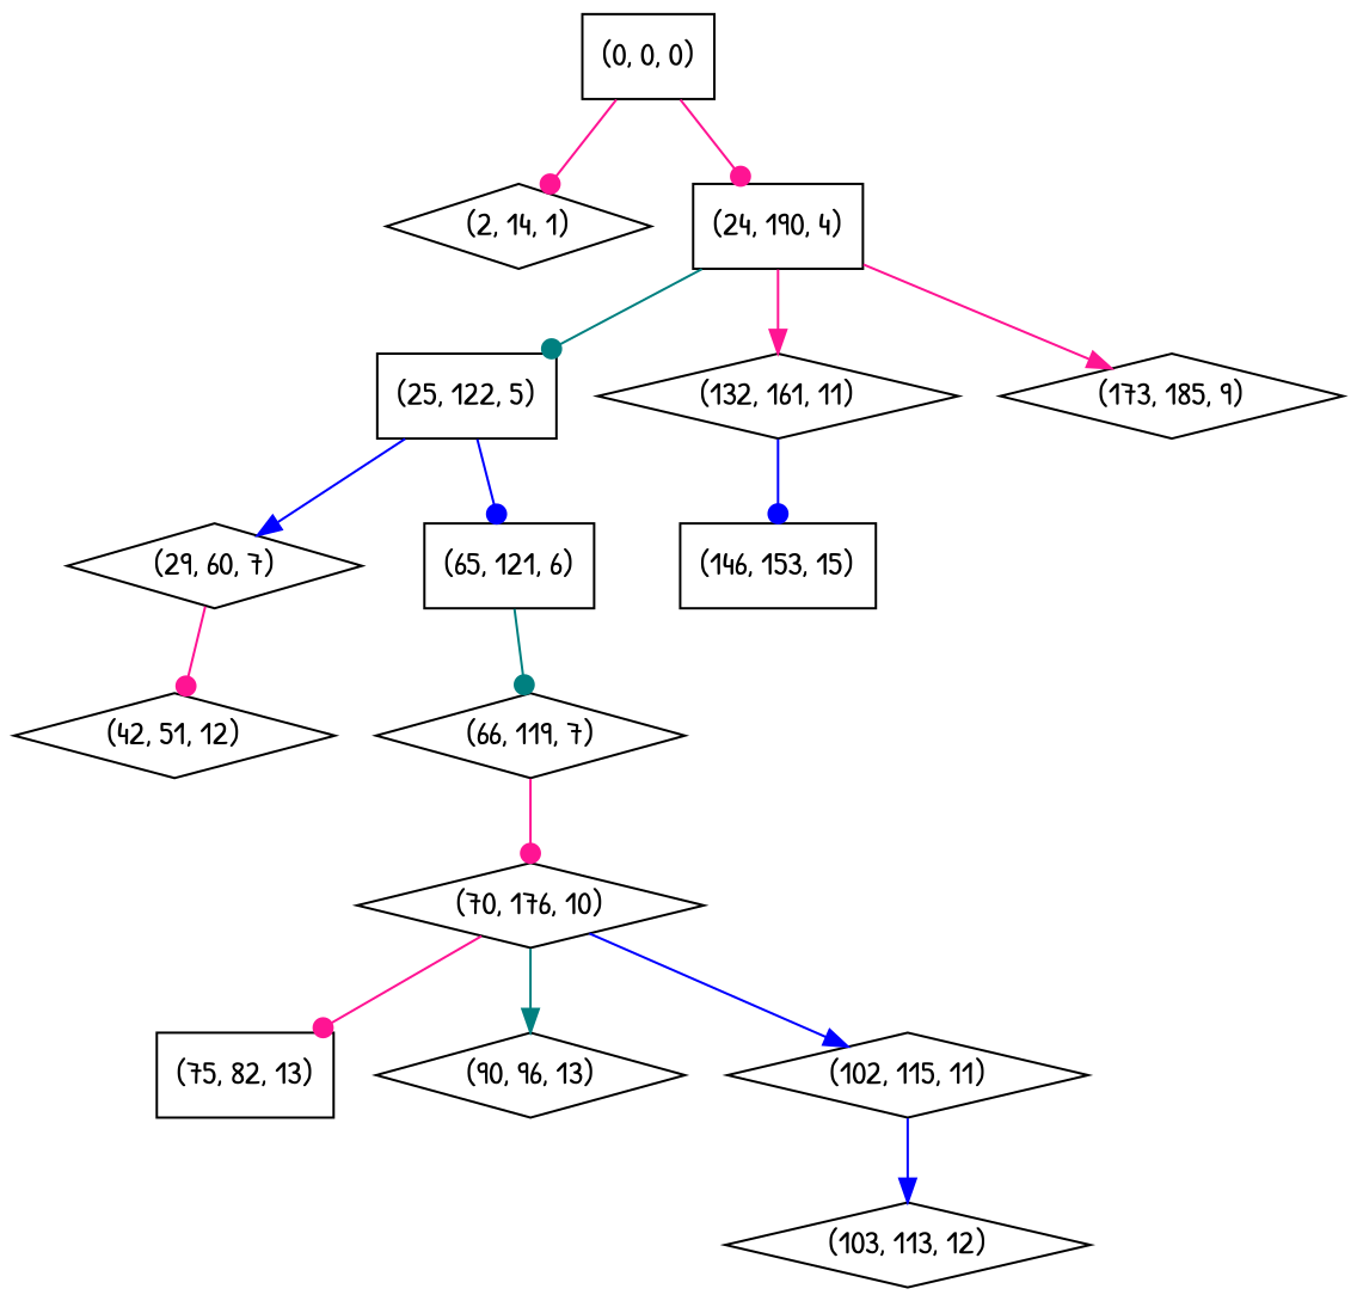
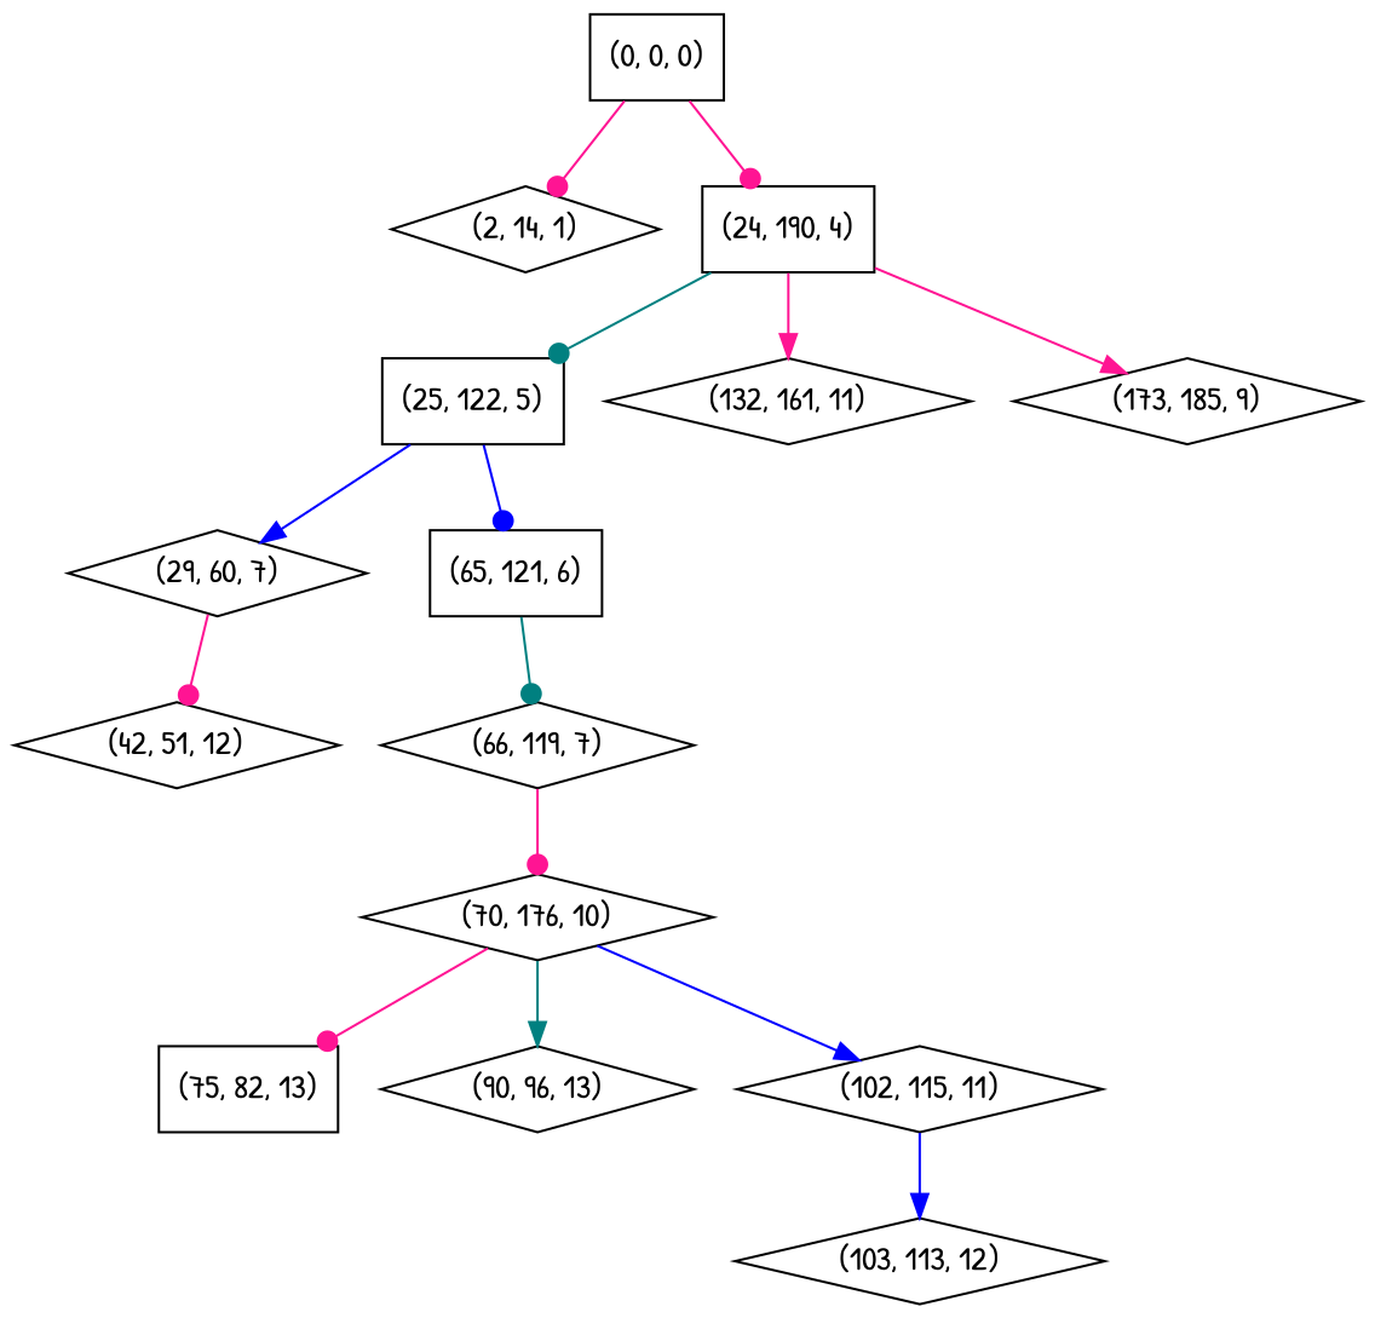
  digraph {
    fontname="Patrick Hand"
    node [fontname="Patrick Hand" shape=diamond]
    edge [arrowhead=dot color=deeppink fontname="Patrick Hand"]
    "(0, 0, 0)" [shape=box]
    "(2, 14, 1)"
    "(24, 190, 4)" [shape=box]
    "(25, 122, 5)" [shape=box]
    "(132, 161, 11)"
    "(173, 185, 9)"
    "(29, 60, 7)"
    "(65, 121, 6)" [shape=box]
-   "(146, 153, 15)" [shape=box]
    "(42, 51, 12)"
    "(66, 119, 7)"
    n12 [label="(70, 176, 10)"]
    "(75, 82, 13)" [shape=box]
    "(90, 96, 13)"
    "(102, 115, 11)"
    "(103, 113, 12)"
    "(0, 0, 0)" -> "(2, 14, 1)"
    "(0, 0, 0)" -> "(24, 190, 4)"
    "(24, 190, 4)" -> "(25, 122, 5)" [color=teal]
    "(24, 190, 4)" -> "(132, 161, 11)" [arrowhead=normal]
    "(24, 190, 4)" -> "(173, 185, 9)" [arrowhead=normal]
    "(25, 122, 5)" -> "(29, 60, 7)" [arrowhead=normal color=blue]
    "(25, 122, 5)" -> "(65, 121, 6)" [color=blue]
-   "(132, 161, 11)" -> "(146, 153, 15)" [color=blue]
    "(29, 60, 7)" -> "(42, 51, 12)"
    "(65, 121, 6)" -> "(66, 119, 7)" [color=teal]
    "(66, 119, 7)" -> n12
    n12 -> "(75, 82, 13)"
    n12 -> "(90, 96, 13)" [arrowhead=normal color=teal]
    n12 -> "(102, 115, 11)" [arrowhead=normal color=blue]
    "(102, 115, 11)" -> "(103, 113, 12)" [arrowhead=normal color=blue]
  }
